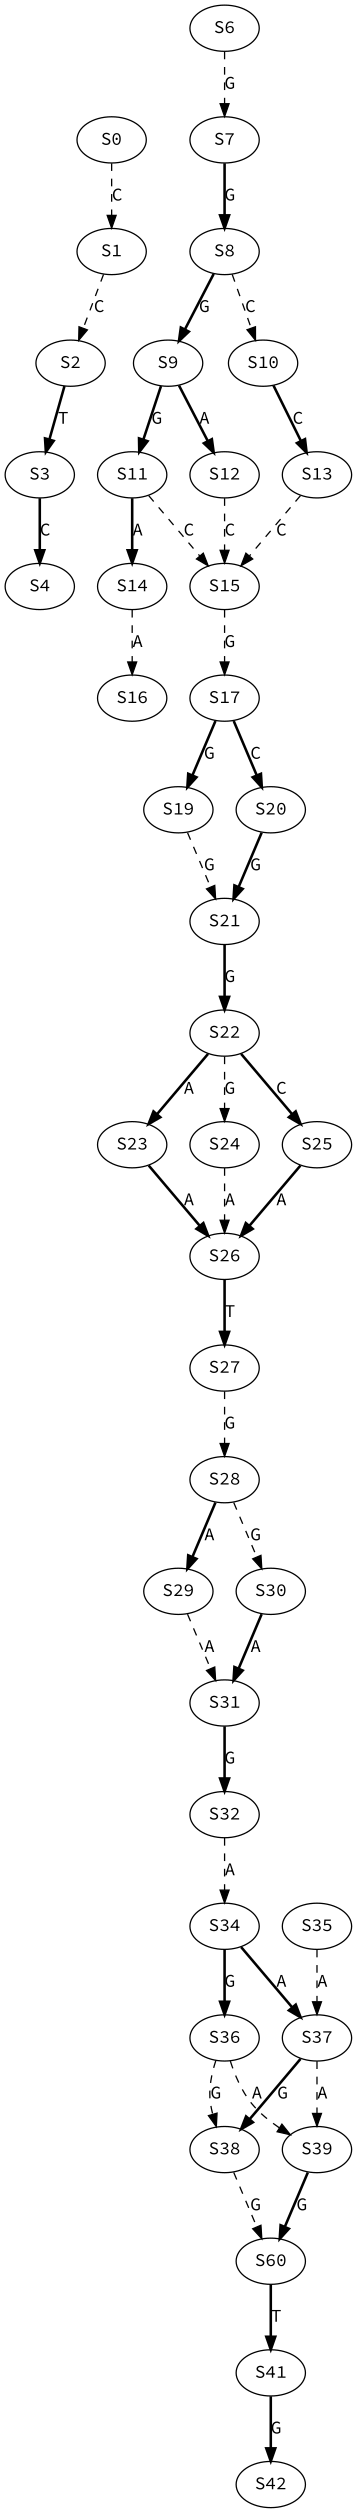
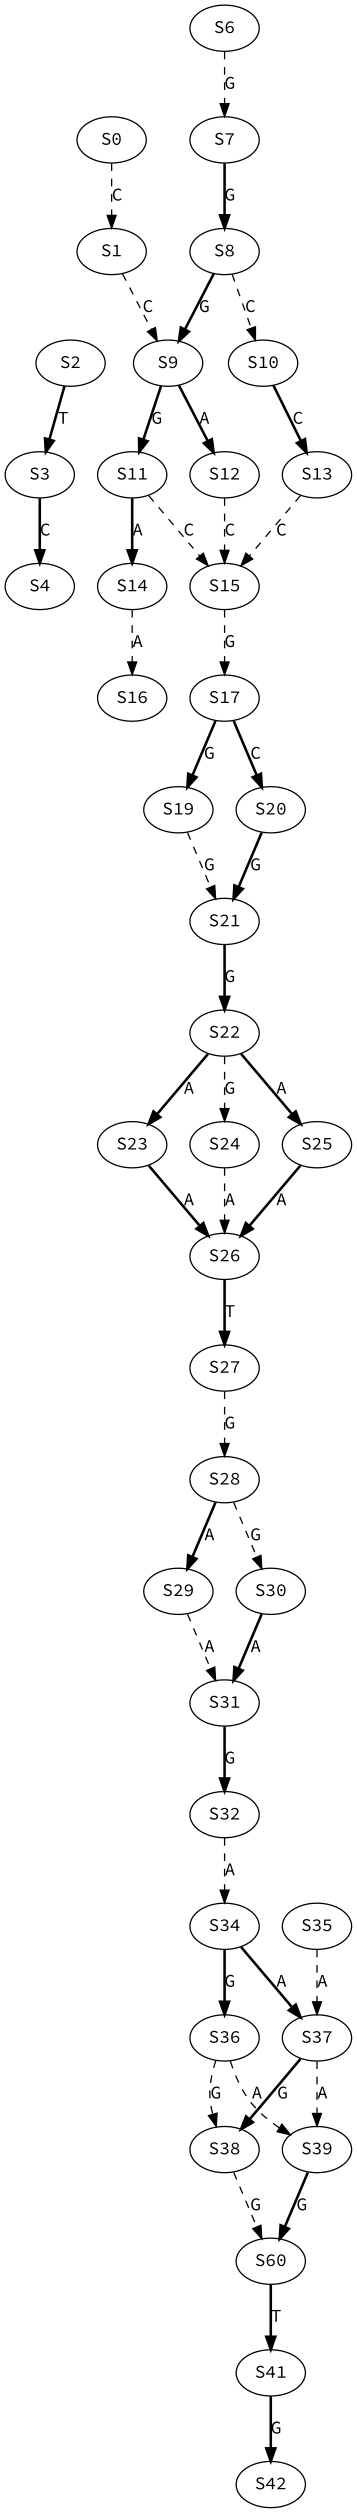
  strict digraph {
    fontname="Source Code Pro"
    node [fontname="Source Code Pro"]
    edge [fontname="Source Code Pro" style=bold]
    S0
    S1
    S2
    S3
    S4
    S6
    S7
    S8
    S9
    S10
    S11
    S12
    S13
    S14
    S15
    S16
    S17
    S19
    S20
    S21
    S22
    S23
    S24
    S25
    S26
    S27
    S28
    S29
    S30
    S31
    S32
    S34
    S36
    S37
    S35
    S38
    S39
    n38 [label=S60]
    S41
    S42
    S0 -> S1 [label=C style=dashed]
-   S1 -> S2 [label=C style=dashed]
+   S1 -> S9 [label=C style=dashed]
    S2 -> S3 [label=T]
    S3 -> S4 [label=C]
    S6 -> S7 [label=G style=dashed]
    S7 -> S8 [label=G]
    S8 -> S9 [label=G]
    S8 -> S10 [label=C style=dashed]
    S9 -> S11 [label=G]
    S9 -> S12 [label=A]
    S10 -> S13 [label=C]
    S11 -> S14 [label=A]
    S11 -> S15 [label=C style=dashed]
    S12 -> S15 [label=C style=dashed]
    S13 -> S15 [label=C style=dashed]
    S14 -> S16 [label=A style=dashed]
    S15 -> S17 [label=G style=dashed]
    S17 -> S19 [label=G]
    S17 -> S20 [label=C]
    S19 -> S21 [label=G style=dashed]
    S20 -> S21 [label=G]
    S21 -> S22 [label=G]
    S22 -> S23 [label=A]
    S22 -> S24 [label=G style=dashed]
-   S22 -> S25 [label=C]
+   S22 -> S25 [label=A]
    S23 -> S26 [label=A]
    S24 -> S26 [label=A style=dashed]
    S25 -> S26 [label=A]
    S26 -> S27 [label=T]
    S27 -> S28 [label=G style=dashed]
    S28 -> S29 [label=A]
    S28 -> S30 [label=G style=dashed]
    S29 -> S31 [label=A style=dashed]
    S30 -> S31 [label=A]
    S31 -> S32 [label=G]
    S32 -> S34 [label=A style=dashed]
    S34 -> S36 [label=G]
    S34 -> S37 [label=A]
    S36 -> S38 [label=G style=dashed]
    S36 -> S39 [label=A style=dashed]
    S37 -> S38 [label=G]
    S37 -> S39 [label=A style=dashed]
    S35 -> S37 [label=A style=dashed]
    S38 -> n38 [label=G style=dashed]
    S39 -> n38 [label=G]
    n38 -> S41 [label=T]
    S41 -> S42 [label=G]
  }
